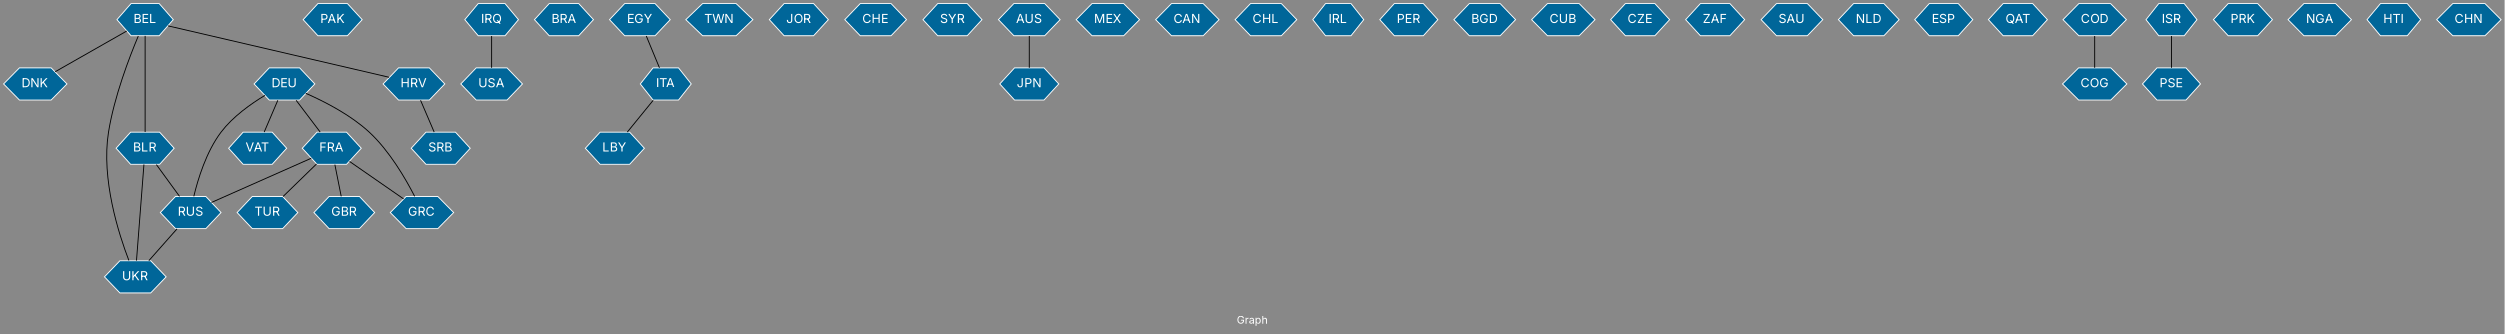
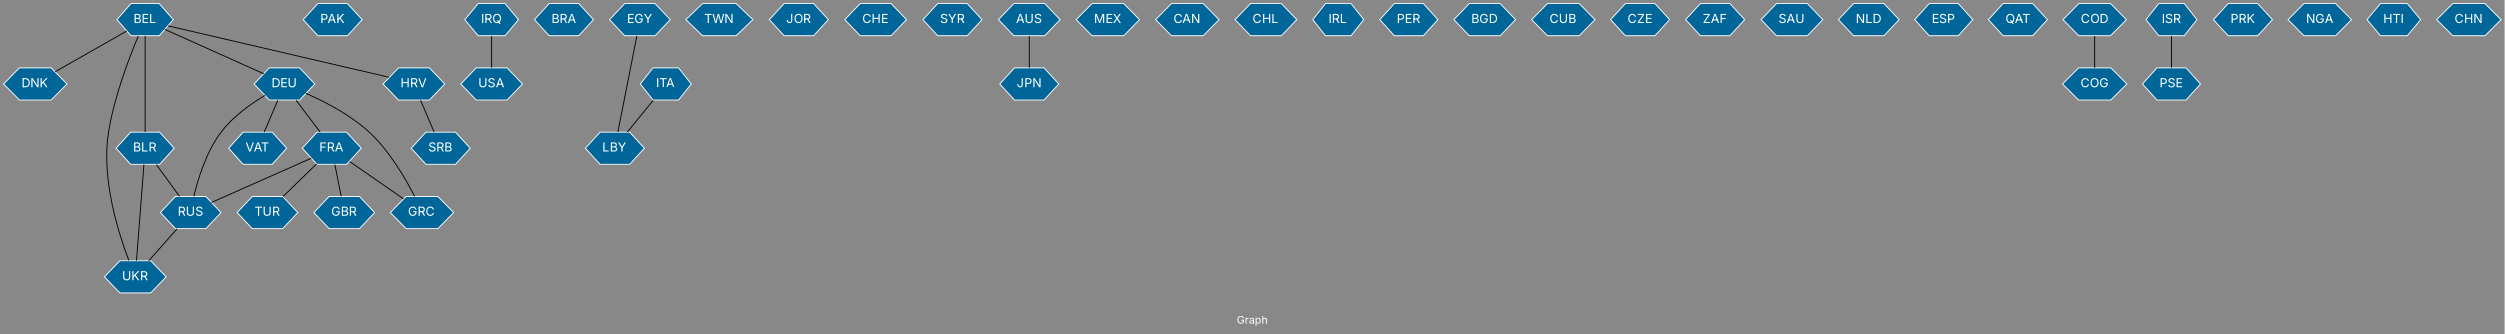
  graph {
    bgcolor="#888888"
    fontcolor=white
    fontname=Inter
    fontsize=12
    label="Graph"
    node [color=white fillcolor="#006699" fontcolor=white fontname=Inter shape=hexagon style=filled]
    edge [arrowhead=open color=black fontcolor=white fontname=Inter fontsize=12 weight=1]
    n1 [label=DNK]
    n2 [label=PAK]
    n3 [label=USA]
    n4 [label=BRA]
    n5 [label=IRQ]
    n6 [label=UKR]
    n7 [label=BLR]
    n8 [label=RUS]
    n9 [label=FRA]
    n10 [label=GRC]
    n11 [label=GBR]
    n12 [label=TUR]
    n13 [label=LBY]
    n14 [label=ITA]
    n15 [label=EGY]
    n16 [label=BEL]
    n17 [label=DEU]
    n18 [label=HRV]
    n19 [label=VAT]
    n20 [label=SRB]
    n21 [label=TWN]
    n22 [label=JOR]
    n23 [label=CHE]
    n24 [label=SYR]
    n25 [label=AUS]
    n26 [label=JPN]
    n27 [label=MEX]
    n28 [label=CAN]
    n29 [label=CHL]
    n30 [label=IRL]
    n31 [label=PER]
    n32 [label=BGD]
    n33 [label=CUB]
    n34 [label=CZE]
    n35 [label=ZAF]
    n36 [label=SAU]
    n37 [label=NLD]
    n38 [label=ESP]
    n39 [label=QAT]
    n40 [label=COG]
    n41 [label=ISR]
    n42 [label=PSE]
    n43 [label=PRK]
    n44 [label=NGA]
    n45 [label=HTI]
    n46 [label=COD]
    n47 [label=CHN]
    n5 -- n3
    n7 -- n6 [weight=4]
    n7 -- n8
    n8 -- n6 [weight=2]
    n9 -- n8
    n9 -- n10
    n9 -- n11
    n9 -- n12
    n14 -- n13
-   n15 -- n14 [weight=3]
+   n15 -- n13 [weight=3]
    n16 -- n1
    n16 -- n6
    n16 -- n7
+   n16 -- n17
    n16 -- n18
    n17 -- n8
    n17 -- n9
    n17 -- n10 [weight=3]
    n17 -- n19 [weight=2]
    n18 -- n20
    n25 -- n26
    n41 -- n42
    n46 -- n40
  }
